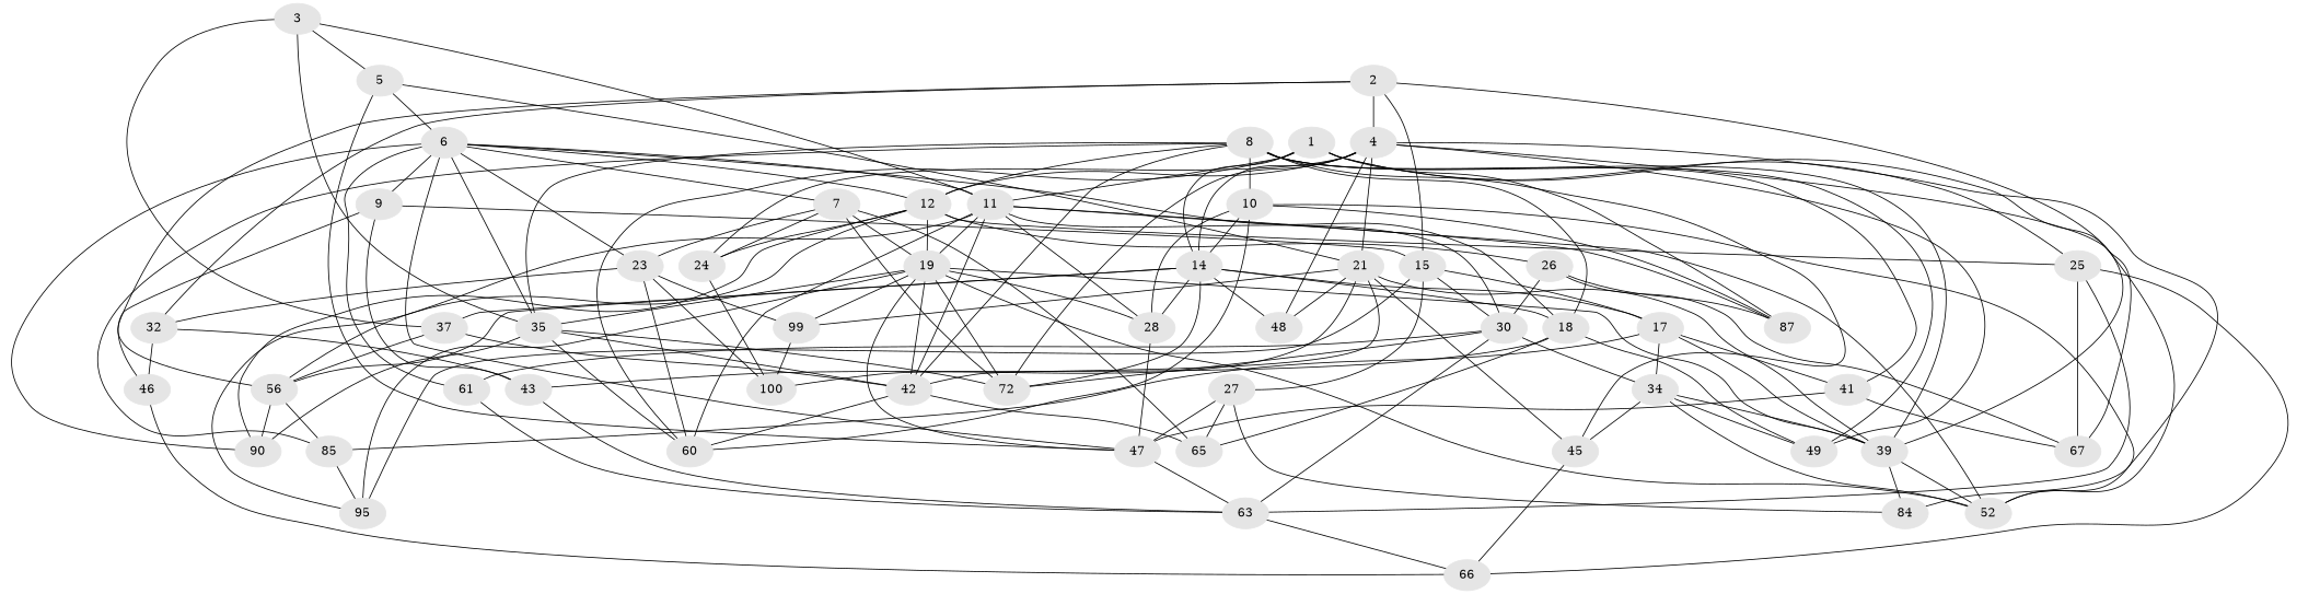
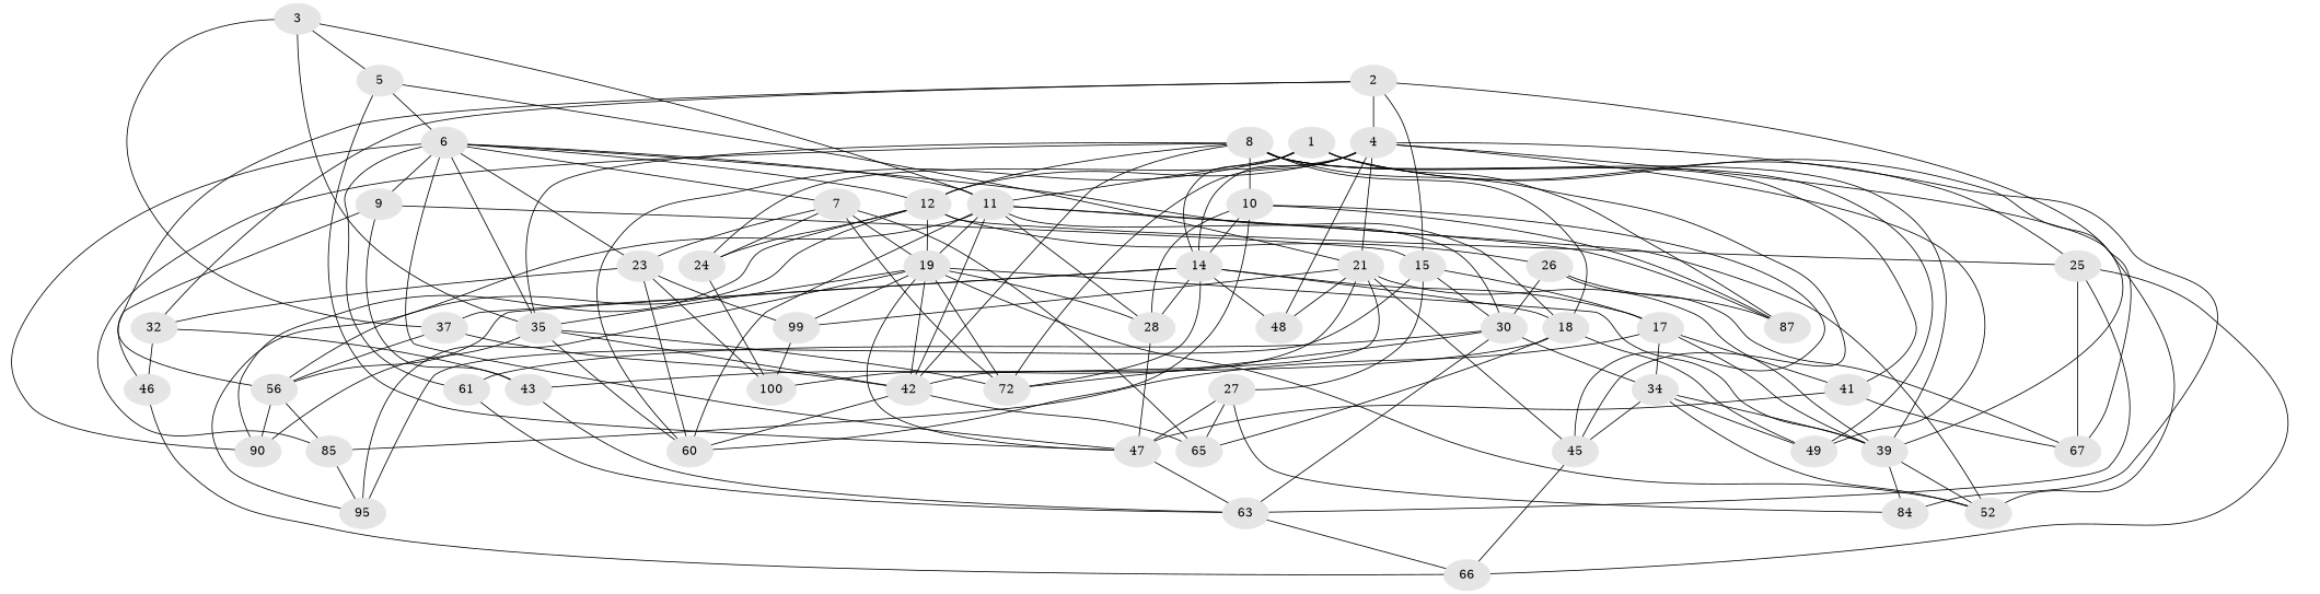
  graph {
    node [color=gray90 style=filled]
    1 [super="+44"]
    11 [super="+13+59"]
    14 [super="+82+108+77"]
    25 [super="+55"]
    52 [super="+74"]
    60 [super="+98"]
    87
    19 [super="+22+80+81"]
    42 [super="+106+92"]
    28 [super="+91"]
    30 [super="+69"]
    95
    56 [super="+101"]
    37
    48
    72 [super="+102"]
    18 [super="+86"]
    17 [super="+73"]
    67
    63 [super="+103"]
    66
    2 [super="+62"]
    4 [super="+75+36+16"]
    15 [super="+33"]
    32
    39 [super="+104+78"]
    12 [super="+20"]
    21 [super="+38"]
    49
    84
    n31 [label=24]
    27
    46
    43
    90
    85
    3
    5
    35 [super="+40"]
    6 [super="+29+31"]
    47 [super="+57+70"]
    26
    45
    99
    100
    7 [super="+97"]
    9
    23 [super="+71"]
    61
    65
    8 [super="+58+24"]
    10 [super="+68"]
    41
    34 [super="+79"]
    1 -- 11
    1 -- 14
    1 -- 25
    1 -- 52
    1 -- 60
    1 -- 87
    11 -- 52
    11 -- 60
    11 -- 87
    11 -- 19 [weight=3]
    11 -- 42
    11 -- 28
    11 -- 30 [weight=2]
    11 -- 95
    14 -- 28
    14 -- 56
    14 -- 37
    14 -- 48
    14 -- 72
    14 -- 18
    14 -- 17
    25 -- 67
    25 -- 63
    25 -- 66
    19 -- 52
    19 -- 42
    19 -- 28
    19 -- 95
    19 -- 72
    19 -- 39
    19 -- 35
    19 -- 47
    19 -- 99
    42 -- 60
    42 -- 65
    28 -- 47 [weight=2]
    30 -- 72
    30 -- 63
    30 -- 61
    30 -- 34
    56 -- 90
    56 -- 85
    37 -- 42
    37 -- 56
    18 -- 49
    18 -- 43
    18 -- 65
    17 -- 39
    17 -- 85
    17 -- 41
    17 -- 34
    63 -- 66
    2 -- 56
    2 -- 4
    2 -- 15
    2 -- 32
    2 -- 39
    4 -- 14
    4 -- 48 [weight=2]
    4 -- 72
    4 -- 67
    4 -- 12
    4 -- 21
    4 -- 49
    4 -- 84 [weight=2]
    4 -- n31
    15 -- 30
    15 -- 95
    15 -- 17
    15 -- 27
    32 -- 46
    32 -- 43
    39 -- 52
    39 -- 84
    12 -- 25 [weight=2]
    12 -- 19
    12 -- 56
    12 -- n31
    12 -- 90
    12 -- 26
    21 -- 42
    21 -- 48
    21 -- 39
    21 -- 45
    21 -- 99
    21 -- 100
    n31 -- 100
    27 -- 84
    27 -- 47
    27 -- 65
    46 -- 66
    43 -- 63
    85 -- 95
    3 -- 11
    3 -- 37
    3 -- 5
    3 -- 35
    5 -- 21
    5 -- 6
    5 -- 47
    35 -- 60
    35 -- 42
    35 -- 72
    35 -- 90
    6 -- 11
    6 -- 18
    6 -- 12
    6 -- 90
    6 -- 35
    6 -- 47
    6 -- 7
    6 -- 9
    6 -- 23
    6 -- 61 [weight=2]
    47 -- 63
    26 -- 87
    26 -- 30
    26 -- 67
    45 -- 66
    99 -- 100
    7 -- 19
    7 -- 72
    7 -- n31
    7 -- 23
    7 -- 65
    9 -- 15
    9 -- 46
    9 -- 43
    23 -- 60
    23 -- 32
    23 -- 99
    23 -- 100
    61 -- 63
    8 -- 42
    8 -- 18
    8 -- 39
    8 -- 12
    8 -- 49
    8 -- 85
    8 -- 35
    8 -- 45
    8 -- 10
    8 -- 41
    10 -- 14
-   10 -- 52
+   10 -- 45
    10 -- 60
    10 -- 87
    10 -- 28
    41 -- 67
    41 -- 47
    34 -- 52
    34 -- 39
    34 -- 49
    34 -- 45
  }
